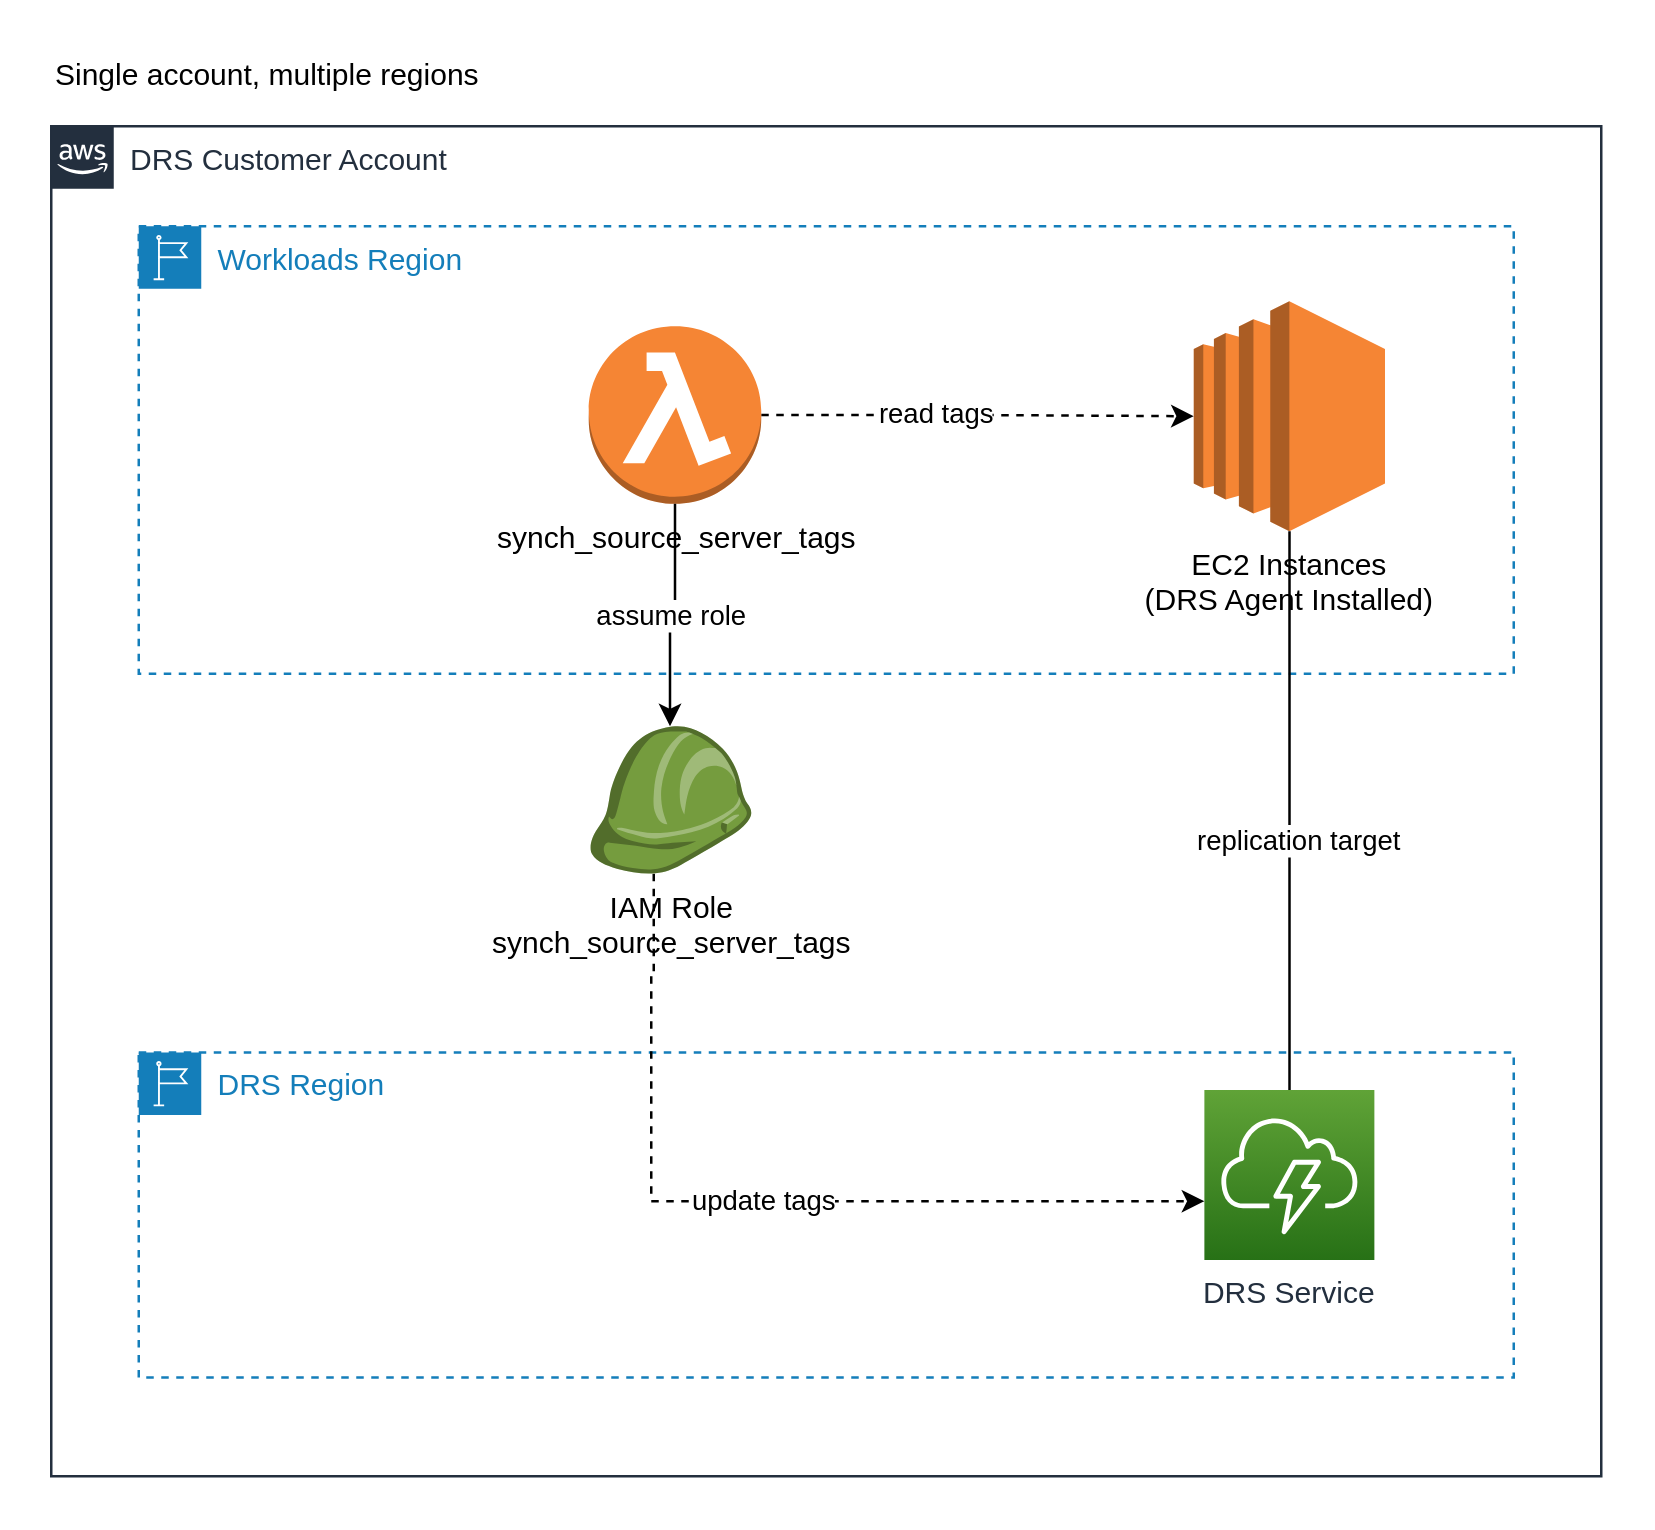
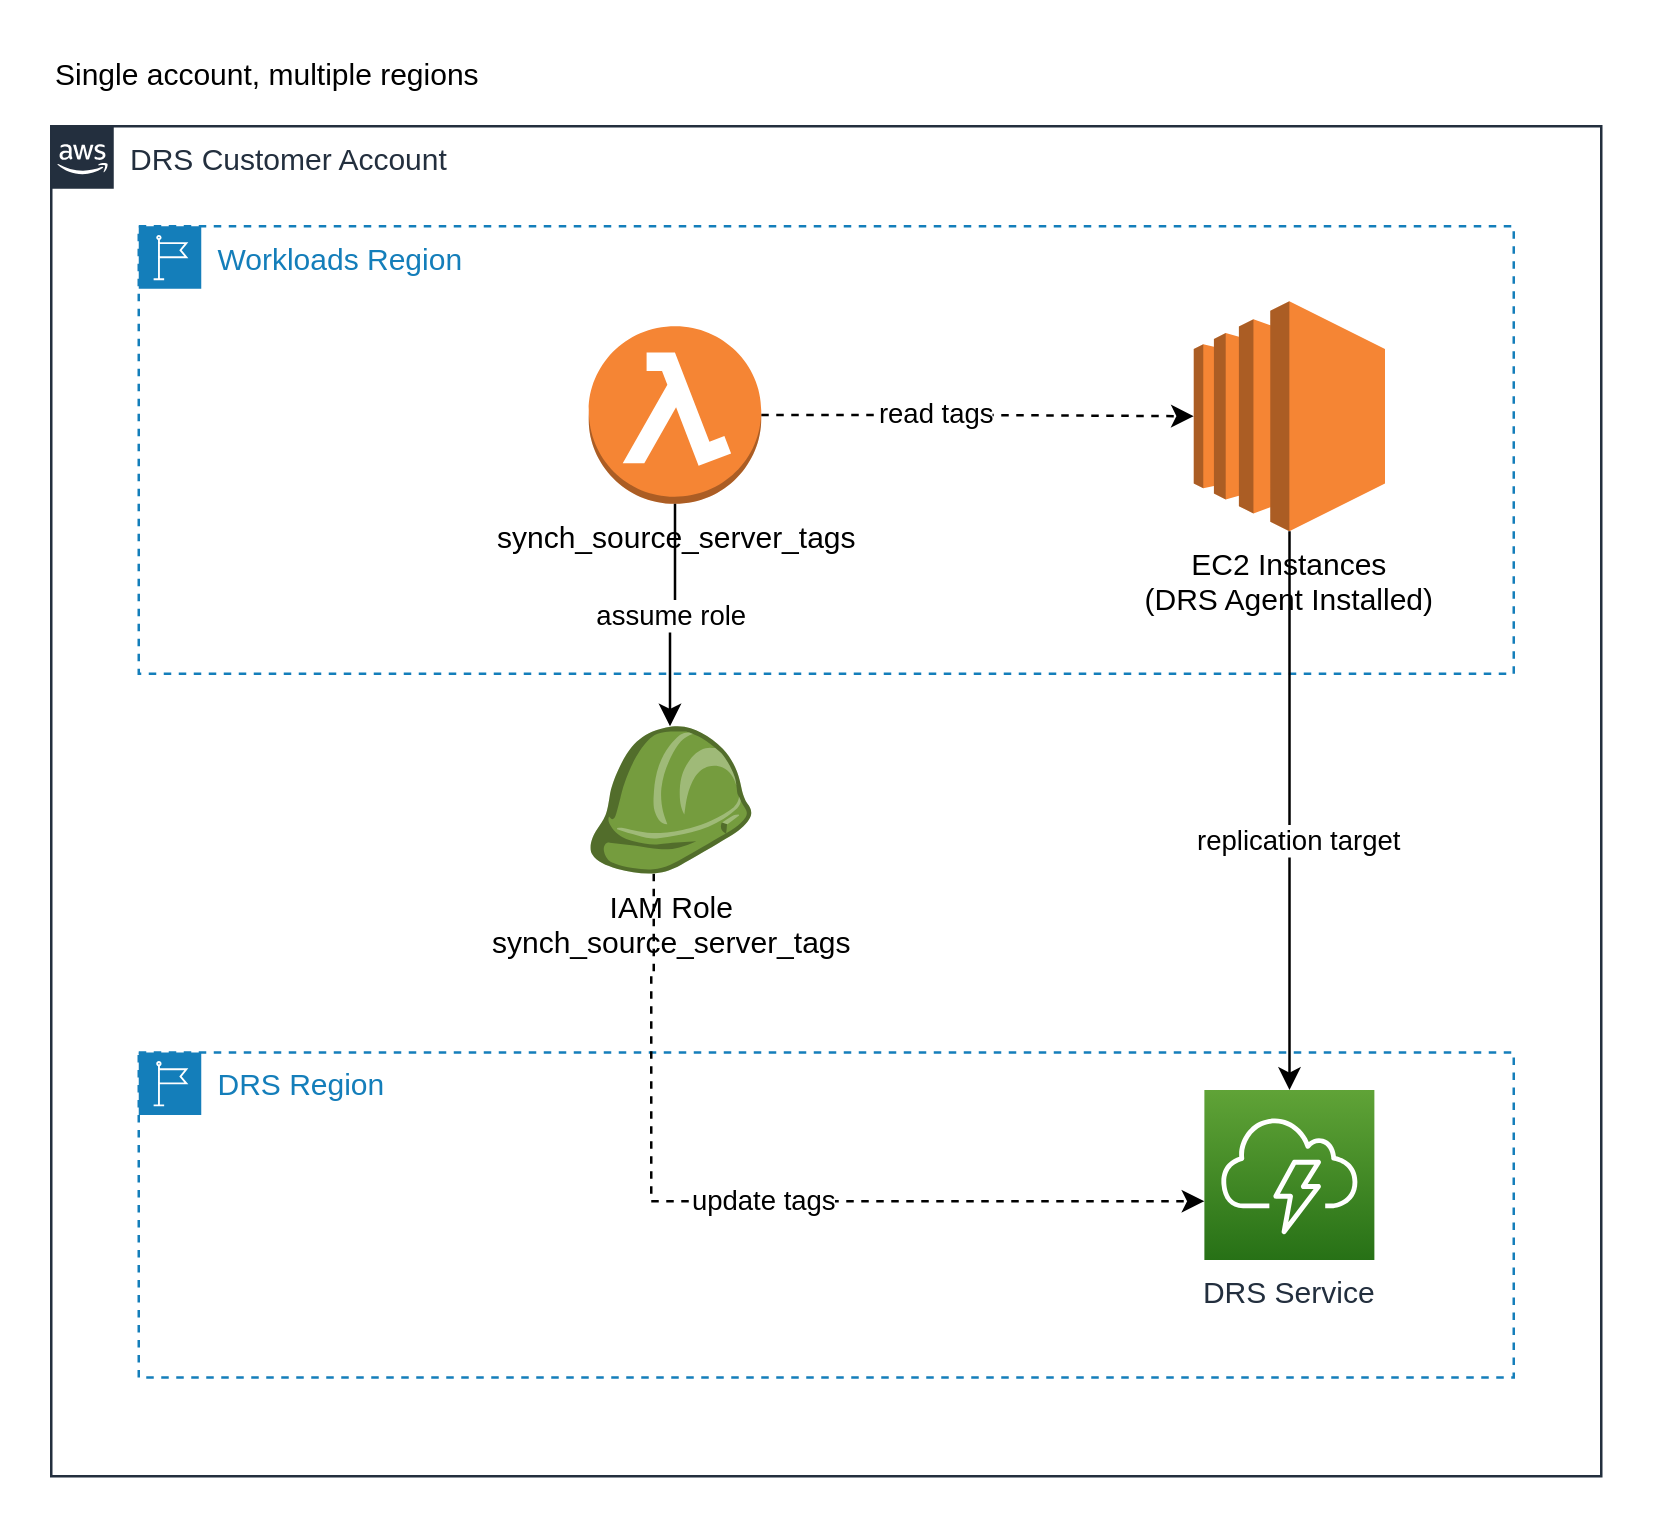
  <mxCell id="0" />
  <mxCell id="1" value="Account" parent="0" />
  <mxCell id="2" value="DRS Customer Account" style="points=[[0,0],[0.25,0],[0.5,0],[0.75,0],[1,0],[1,0.25],[1,0.5],[1,0.75],[1,1],[0.75,1],[0.5,1],[0.25,1],[0,1],[0,0.75],[0,0.5],[0,0.25]];outlineConnect=0;gradientColor=none;html=1;whiteSpace=wrap;fontSize=12;fontStyle=0;shape=mxgraph.aws4.group;grIcon=mxgraph.aws4.group_aws_cloud_alt;strokeColor=#232F3E;fillColor=none;verticalAlign=top;align=left;spacingLeft=30;fontColor=#232F3E;dashed=0;" parent="1" vertex="1"><mxGeometry x="20" y="50" width="620" height="540" as="geometry" /></mxCell>
  <mxCell id="3" value="Workloads Region" style="points=[[0,0],[0.25,0],[0.5,0],[0.75,0],[1,0],[1,0.25],[1,0.5],[1,0.75],[1,1],[0.75,1],[0.5,1],[0.25,1],[0,1],[0,0.75],[0,0.5],[0,0.25]];outlineConnect=0;gradientColor=none;html=1;whiteSpace=wrap;fontSize=12;fontStyle=0;shape=mxgraph.aws4.group;grIcon=mxgraph.aws4.group_region;strokeColor=#147EBA;fillColor=none;verticalAlign=top;align=left;spacingLeft=30;fontColor=#147EBA;dashed=1;" parent="1" vertex="1"><mxGeometry x="55" y="90" width="550" height="179" as="geometry" /></mxCell>
  <mxCell id="4" style="edgeStyle=orthogonalEdgeStyle;rounded=0;orthogonalLoop=1;jettySize=auto;html=1;dashed=1;" parent="1" source="6" target="7" edge="1"><mxGeometry relative="1" as="geometry" /></mxCell>
  <mxCell id="5" value="read tags" style="edgeLabel;html=1;align=center;verticalAlign=middle;resizable=0;points=[];" parent="4" vertex="1" connectable="0"><mxGeometry x="-0.205" y="1" relative="1" as="geometry"><mxPoint as="offset" /></mxGeometry></mxCell>
  <mxCell id="6" value="synch_source_server_tags" style="outlineConnect=0;dashed=0;verticalLabelPosition=bottom;verticalAlign=top;align=center;html=1;shape=mxgraph.aws3.lambda_function;fillColor=#F58534;gradientColor=none;" parent="1" vertex="1"><mxGeometry x="235" y="130" width="69" height="71" as="geometry" /></mxCell>
  <mxCell id="7" value="EC2 Instances&lt;br&gt;(DRS Agent Installed)" style="outlineConnect=0;dashed=0;verticalLabelPosition=bottom;verticalAlign=top;align=center;html=1;shape=mxgraph.aws3.ec2;fillColor=#F58534;gradientColor=none;" parent="1" vertex="1"><mxGeometry x="477" y="120" width="76.5" height="92" as="geometry" /></mxCell>
  <mxCell id="8" value="Region" parent="0" />
  <mxCell id="9" value="DRS Region" style="points=[[0,0],[0.25,0],[0.5,0],[0.75,0],[1,0],[1,0.25],[1,0.5],[1,0.75],[1,1],[0.75,1],[0.5,1],[0.25,1],[0,1],[0,0.75],[0,0.5],[0,0.25]];outlineConnect=0;gradientColor=none;html=1;whiteSpace=wrap;fontSize=12;fontStyle=0;shape=mxgraph.aws4.group;grIcon=mxgraph.aws4.group_region;strokeColor=#147EBA;fillColor=none;verticalAlign=top;align=left;spacingLeft=30;fontColor=#147EBA;dashed=1;" parent="8" vertex="1"><mxGeometry x="55" y="420.47" width="550" height="130" as="geometry" /></mxCell>
  <mxCell id="10" value="DRS Service" style="points=[[0,0,0],[0.25,0,0],[0.5,0,0],[0.75,0,0],[1,0,0],[0,1,0],[0.25,1,0],[0.5,1,0],[0.75,1,0],[1,1,0],[0,0.25,0],[0,0.5,0],[0,0.75,0],[1,0.25,0],[1,0.5,0],[1,0.75,0]];outlineConnect=0;fontColor=#232F3E;gradientColor=#60A337;gradientDirection=north;fillColor=#277116;strokeColor=#ffffff;dashed=0;verticalLabelPosition=bottom;verticalAlign=top;align=center;html=1;fontSize=12;fontStyle=0;aspect=fixed;shape=mxgraph.aws4.resourceIcon;resIcon=mxgraph.aws4.cloudendure_disaster_recovery;" parent="8" vertex="1"><mxGeometry x="481.25" y="435.47" width="68" height="68" as="geometry" /></mxCell>
  <mxCell id="11" value="update tags" style="edgeStyle=orthogonalEdgeStyle;rounded=0;orthogonalLoop=1;jettySize=auto;html=1;dashed=1;exitX=0.4;exitY=1;exitDx=0;exitDy=0;exitPerimeter=0;" parent="8" source="12" target="10" edge="1"><mxGeometry relative="1" as="geometry"><mxPoint x="300" y="390.003" as="sourcePoint" /><Array as="points"><mxPoint x="261" y="390" /><mxPoint x="260" y="390" /><mxPoint x="260" y="480" /></Array></mxGeometry></mxCell>
  <mxCell id="12" value="IAM Role&lt;br&gt;synch_source_server_tags" style="outlineConnect=0;dashed=0;verticalLabelPosition=bottom;verticalAlign=top;align=center;html=1;shape=mxgraph.aws3.role;fillColor=#759C3E;gradientColor=none;" parent="8" vertex="1"><mxGeometry x="235" y="290" width="65" height="59" as="geometry" /></mxCell>
  <mxCell id="13" value="Single account, multiple regions" style="text;html=1;strokeColor=none;fillColor=none;align=left;verticalAlign=middle;whiteSpace=wrap;rounded=0;" parent="8" vertex="1"><mxGeometry x="20" y="20" width="260" height="20" as="geometry" /></mxCell>
  <mxCell id="14" value="assume role" style="edgeStyle=orthogonalEdgeStyle;rounded=0;orthogonalLoop=1;jettySize=auto;html=1;" parent="8" source="6" target="12" edge="1"><mxGeometry relative="1" as="geometry" /></mxCell>
- <mxCell id="15" style="edgeStyle=orthogonalEdgeStyle;rounded=0;orthogonalLoop=1;jettySize=auto;html=1;endArrow=none;" parent="8" source="7" target="10" edge="1"><mxGeometry relative="1" as="geometry" /></mxCell>
+ <mxCell id="15" style="edgeStyle=orthogonalEdgeStyle;rounded=0;orthogonalLoop=1;jettySize=auto;html=1;" parent="8" source="7" target="10" edge="1"><mxGeometry relative="1" as="geometry" /></mxCell>
  <mxCell id="16" value="replication target" style="edgeLabel;html=1;align=center;verticalAlign=middle;resizable=0;points=[];" parent="15" vertex="1" connectable="0"><mxGeometry x="0.098" y="3" relative="1" as="geometry"><mxPoint as="offset" /></mxGeometry></mxCell>
